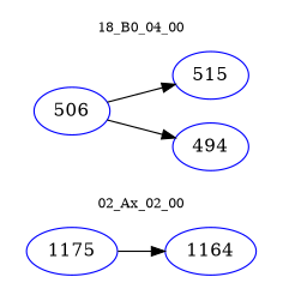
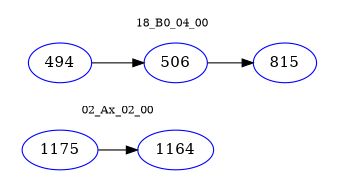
  digraph {
    rankdir=LR
    node [color=blue]
    edge [color=black]
    n1 [label=1175]
    n2 [label=1164]
    n3 [label=506]
    n4 [label=494]
-   n5 [label=515]
+   n5 [label=815]
    subgraph cluster_1 {
      color=white
      fontsize=10
      label="02_Ax_02_00"
      n1
      n2
    }
    subgraph cluster_2 {
      color=white
      fontsize=10
      label="18_B0_04_00"
      n3
      n4
      n5
    }
    n1 -> n2
-   n3 -> n4
+   n4 -> n3
    n3 -> n5
  }
